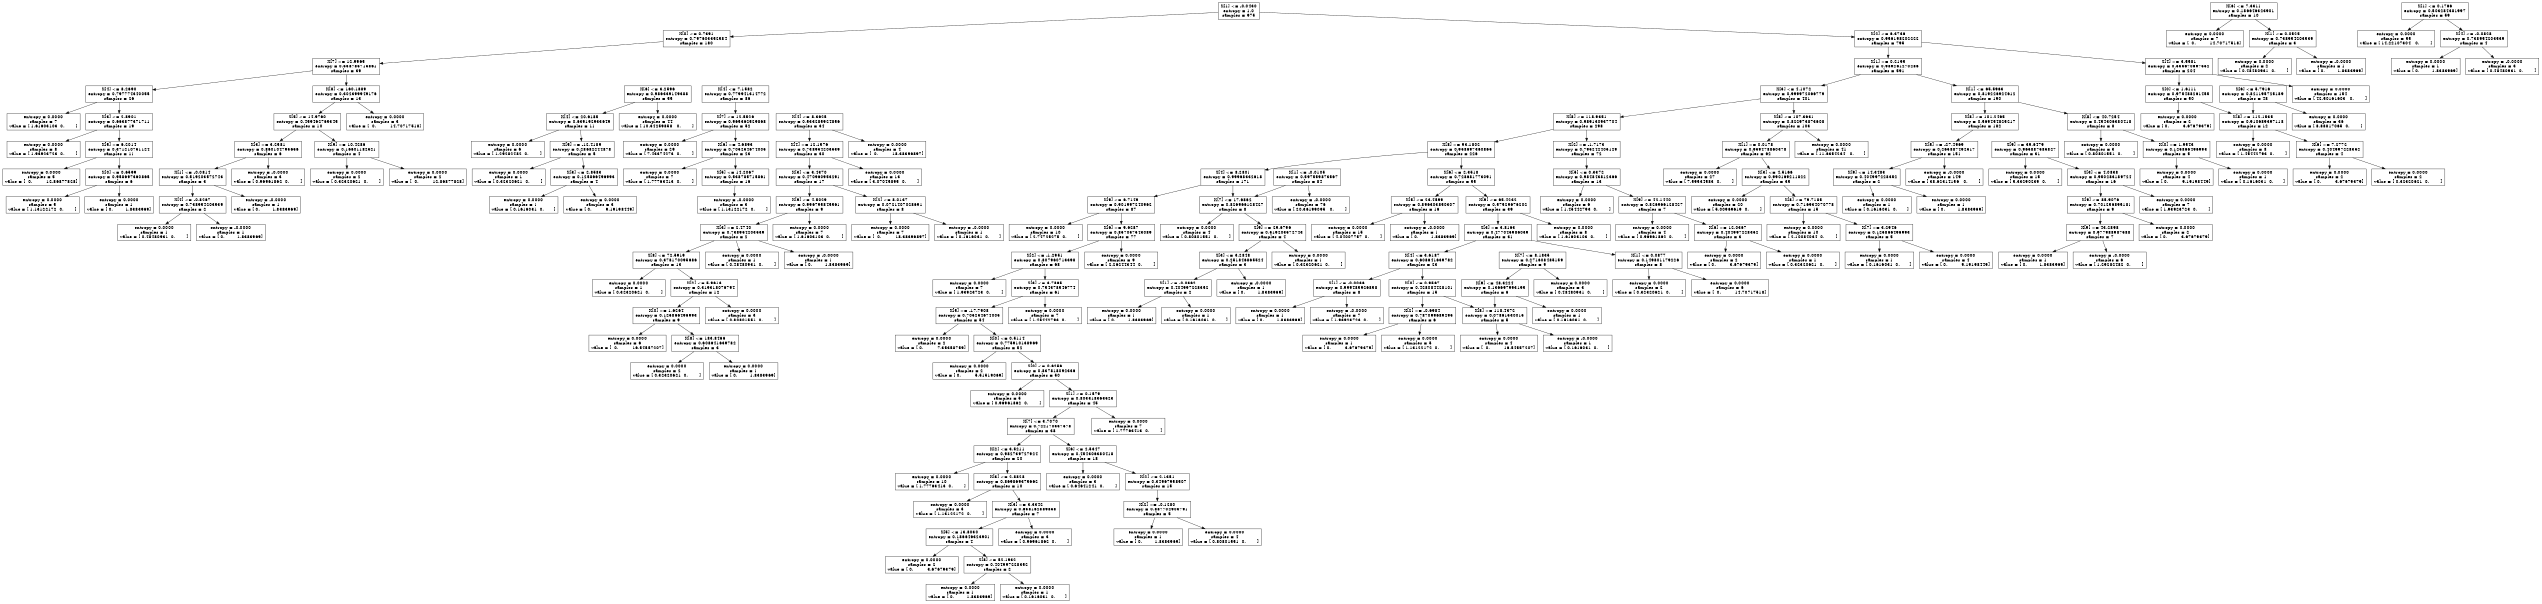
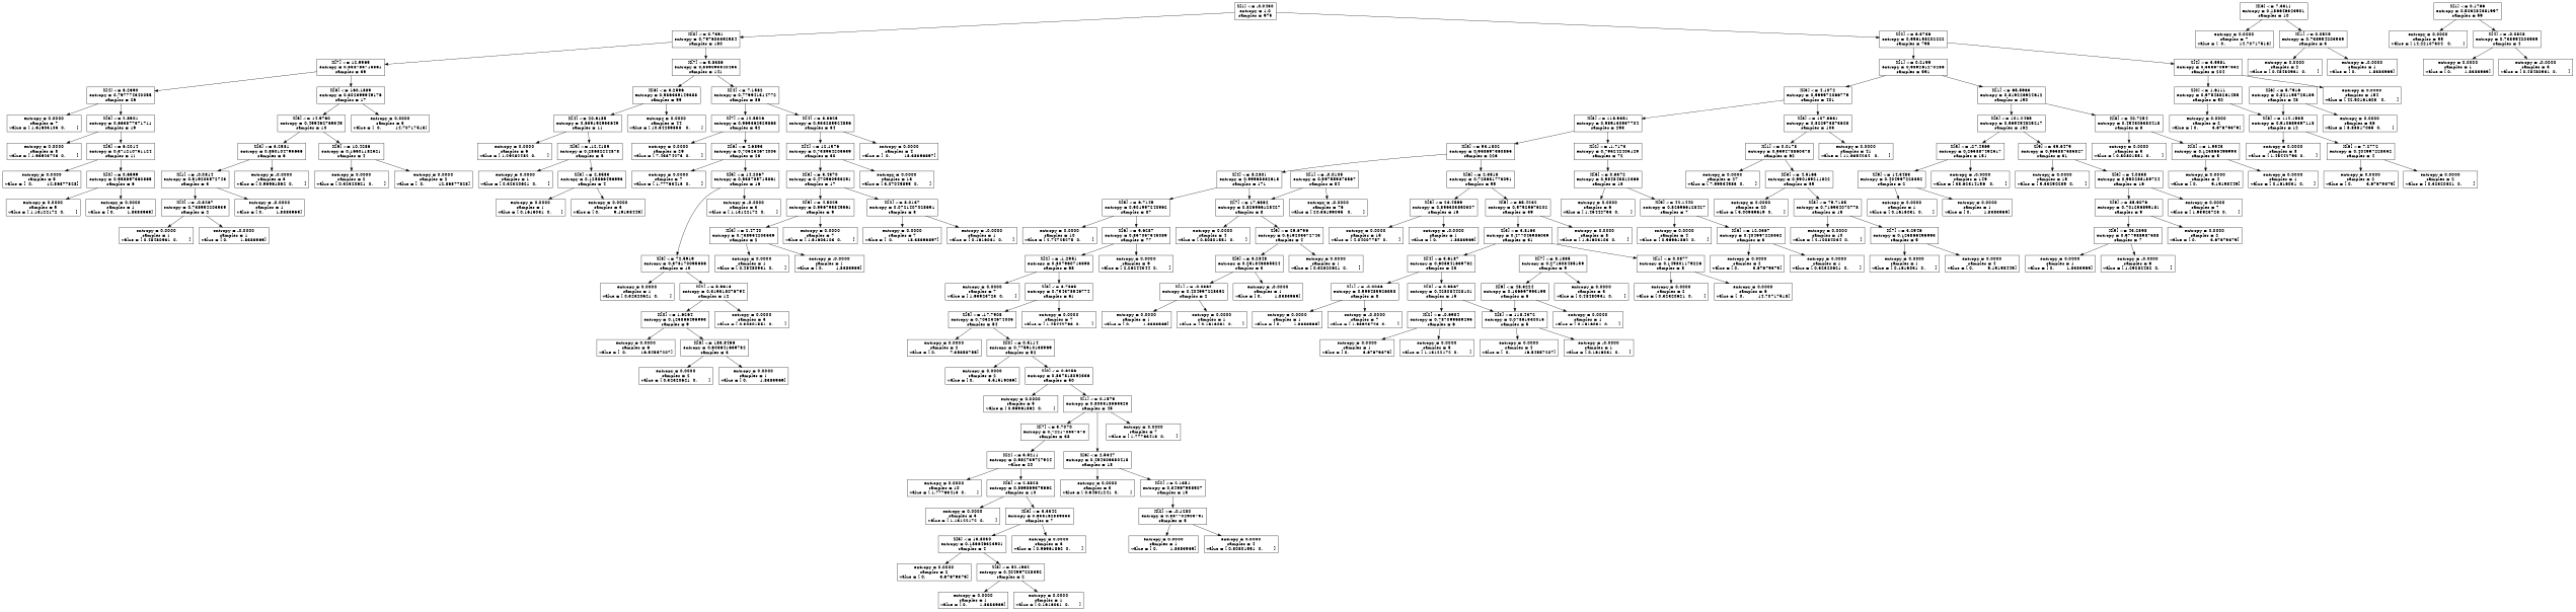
  digraph {
    node [shape=box]
    n1 [label="X[1] <= -0.0430\nentropy = 1.0\nsamples = 975"]
    n2 [label="X[0] <= 0.7391\nentropy = 0.797603352584\nsamples = 180"]
    n3 [label="X[2] <= 6.3736\nentropy = 0.956198202222\nsamples = 795"]
    n4 [label="X[7] <= 12.9965\nentropy = 0.538785715861\nsamples = 39"]
+   n5 [label="X[7] <= 5.8386\nentropy = 0.889093340465\nsamples = 141"]
    n6 [label="X[1] <= 0.2195\nentropy = 0.989261270286\nsamples = 591"]
    n7 [label="X[4] <= 3.5581\nentropy = 0.533670697552\nsamples = 204"]
    n8 [label="X[4] <= 8.2690\nentropy = 0.797774340055\nsamples = 26"]
-   n9 [label="X[8] <= 160.1889\nentropy = 0.302399949176\nsamples = 13"]
+   n9 [label="X[8] <= 160.1889\nentropy = 0.302399949176\nsamples = 17"]
    n10 [label="X[6] <= 3.2596\nentropy = 0.986339149388\nsamples = 55"]
    n11 [label="X[4] <= 7.1582\nentropy = 0.779941314772\nsamples = 86"]
    n12 [label="entropy = 0.0000\nsamples = 7\nvalue = [ 1.61603103  0.        ]"]
    n13 [label="X[3] <= 2.8901\nentropy = 0.663877371711\nsamples = 19"]
    n14 [label="X[5] <= 14.9760\nentropy = 0.459462765345\nsamples = 10"]
    n15 [label="entropy = 0.0000\nsamples = 3\nvalue = [  0.          14.70717518]"]
    n16 [label="entropy = 0.0000\nsamples = 8\nvalue = [ 1.93923723  0.        ]"]
    n17 [label="X[5] <= 6.2014\nentropy = 0.371210751124\nsamples = 11"]
    n18 [label="entropy = 0.0000\nsamples = 5\nvalue = [  0.          12.86877828]"]
    n19 [label="X[0] <= 0.6599\nentropy = 0.958697360865\nsamples = 6"]
    n20 [label="entropy = 0.0000\nsamples = 5\nvalue = [ 1.13122172  0.        ]"]
    n21 [label="entropy = 0.0000\nsamples = 1\nvalue = [ 0.         1.8383969]"]
    n22 [label="X[3] <= 3.2581\nentropy = 0.860104795656\nsamples = 6"]
    n23 [label="X[9] <= 10.4286\nentropy = 0.16601182521\nsamples = 4"]
    n24 [label="X[1] <= -0.0814\nentropy = 0.519203572743\nsamples = 3"]
    n25 [label="entropy = -0.0000\nsamples = 3\nvalue = [ 0.96961862  0.        ]"]
    n26 [label="entropy = 0.0000\nsamples = 2\nvalue = [ 0.32320621  0.        ]"]
    n27 [label="entropy = 0.0000\nsamples = 2\nvalue = [  0.          12.86877828]"]
    n28 [label="X[4] <= -0.8267\nentropy = 0.738954203539\nsamples = 2"]
    n29 [label="entropy = -0.0000\nsamples = 1\nvalue = [ 0.         1.8383969]"]
    n30 [label="entropy = 0.0000\nsamples = 1\nvalue = [ 0.48480931  0.        ]"]
    n31 [label="entropy = -0.0000\nsamples = 1\nvalue = [ 0.         1.8383969]"]
    n32 [label="X[4] <= 20.6185\nentropy = 0.639192933649\nsamples = 11"]
    n33 [label="entropy = 0.0000\nsamples = 44\nvalue = [ 10.34259858   0.        ]"]
    n34 [label="X[7] <= 12.5526\nentropy = 0.965362529868\nsamples = 52"]
    n35 [label="X[4] <= 8.3625\nentropy = 0.533285924856\nsamples = 34"]
    n36 [label="entropy = 0.0000\nsamples = 6\nvalue = [ 1.29282482  0.        ]"]
    n37 [label="X[5] <= -12.4189\nentropy = 0.28682244878\nsamples = 5"]
    n38 [label="entropy = 0.0000\nsamples = 1\nvalue = [ 0.32320621  0.        ]"]
    n39 [label="X[3] <= 2.8583\nentropy = 0.125866496993\nsamples = 4"]
    n40 [label="entropy = 0.0000\nsamples = 1\nvalue = [ 0.1616031  0.       ]"]
    n41 [label="entropy = 0.0000\nsamples = 3\nvalue = [ 0.          9.19198449]"]
    n42 [label="entropy = 0.0000\nsamples = 29\nvalue = [ 7.43374273  0.        ]"]
    n43 [label="X[6] <= 4.6893\nentropy = 0.705254674005\nsamples = 23"]
    n44 [label="entropy = 0.0000\nsamples = 4\nvalue = [  0.          18.38396897]"]
    n45 [label="X[4] <= 12.1576\nentropy = 0.738954203539\nsamples = 30"]
    n46 [label="entropy = 0.0000\nsamples = 7\nvalue = [ 1.77763413  0.        ]"]
    n47 [label="X[5] <= 14.2067\nentropy = 0.538785715861\nsamples = 16"]
    n48 [label="X[8] <= 72.5919\nentropy = 0.378170095686\nsamples = 13"]
    n49 [label="entropy = -0.0000\nsamples = 3\nvalue = [ 1.13122172  0.        ]"]
    n50 [label="entropy = 0.0000\nsamples = 1\nvalue = [ 0.32320621  0.        ]"]
    n51 [label="X[2] <= 5.9613\nentropy = 0.319318076794\nsamples = 12"]
    n52 [label="X[0] <= 1.6264\nentropy = 0.125866496993\nsamples = 9"]
    n53 [label="entropy = 0.0000\nsamples = 3\nvalue = [ 0.80801551  0.        ]"]
    n54 [label="entropy = 0.0000\nsamples = 6\nvalue = [  0.          16.54557207]"]
    n55 [label="X[8] <= 183.8466\nentropy = 0.608641639782\nsamples = 3"]
    n56 [label="entropy = 0.0000\nsamples = 2\nvalue = [ 0.32320621  0.        ]"]
    n57 [label="entropy = 0.0000\nsamples = 1\nvalue = [ 0.         1.8383969]"]
    n58 [label="entropy = 0.0000\nsamples = 13\nvalue = [ 3.07045895  0.        ]"]
    n59 [label="X[3] <= 3.4370\nentropy = 0.470960953291\nsamples = 17"]
    n60 [label="X[9] <= 4.5029\nentropy = 0.996795845561\nsamples = 9"]
    n61 [label="X[2] <= 8.0137\nentropy = 0.0721407028691\nsamples = 8"]
    n62 [label="X[3] <= 2.4740\nentropy = 0.738954203539\nsamples = 2"]
    n63 [label="entropy = 0.0000\nsamples = 7\nvalue = [ 1.61603103  0.        ]"]
    n64 [label="entropy = 0.0000\nsamples = 7\nvalue = [  0.          18.38396897]"]
    n65 [label="entropy = -0.0000\nsamples = 1\nvalue = [ 0.1616031  0.       ]"]
    n66 [label="entropy = 0.0000\nsamples = 1\nvalue = [ 0.48480931  0.        ]"]
    n67 [label="entropy = -0.0000\nsamples = 1\nvalue = [ 0.         1.8383969]"]
    n68 [label="X[3] <= 4.1072\nentropy = 0.999972066779\nsamples = 401"]
    n69 [label="X[1] <= 65.5963\nentropy = 0.819226924612\nsamples = 190"]
    n70 [label="X[0] <= 1.6111\nentropy = 0.975488261455\nsamples = 50"]
    n71 [label="entropy = 0.0000\nsamples = 154\nvalue = [ 42.50161603   0.        ]"]
    n72 [label="X[8] <= 118.9351\nentropy = 0.989130937704\nsamples = 298"]
    n73 [label="X[8] <= 107.3631\nentropy = 0.822973873608\nsamples = 103"]
    n74 [label="X[8] <= 101.2465\nentropy = 0.569454825217\nsamples = 182"]
    n75 [label="X[8] <= 40.7254\nentropy = 0.454306380418\nsamples = 8"]
    n76 [label="X[8] <= 93.1802\nentropy = 0.958697360865\nsamples = 226"]
    n77 [label="X[2] <= -1.7173\nentropy = 0.795242405129\nsamples = 72"]
    n78 [label="X[1] <= 0.0178\nentropy = 0.959478860378\nsamples = 62"]
    n79 [label="entropy = 0.0000\nsamples = 41\nvalue = [ 11.6354234   0.       ]"]
    n80 [label="X[4] <= 8.2801\nentropy = 0.99968332618\nsamples = 171"]
    n81 [label="X[6] <= 2.3518\nentropy = 0.728681773091\nsamples = 55"]
    n82 [label="X[5] <= 0.3372\nentropy = 0.984843812366\nsamples = 13"]
    n83 [label="X[9] <= 6.7149\nentropy = 0.901997240962\nsamples = 87"]
    n84 [label="X[7] <= 17.6862\nentropy = 0.826966128427\nsamples = 8"]
    n85 [label="X[5] <= 23.4599\nentropy = 0.896303850307\nsamples = 16"]
    n86 [label="X[9] <= 65.4232\nentropy = 0.57529676202\nsamples = 39"]
    n87 [label="X[1] <= -0.0105\nentropy = 0.597559873567\nsamples = 84"]
    n88 [label="entropy = -0.0000\nsamples = 76\nvalue = [ 20.36199095   0.        ]"]
    n89 [label="entropy = 0.0000\nsamples = 10\nvalue = [ 2.74725275  0.        ]"]
    n90 [label="X[6] <= 9.6287\nentropy = 0.857057543089\nsamples = 77"]
    n91 [label="entropy = 0.0000\nsamples = 4\nvalue = [ 0.80801551  0.        ]"]
    n92 [label="X[9] <= 29.6796\nentropy = 0.519203572743\nsamples = 4"]
    n93 [label="X[3] <= 3.2848\nentropy = 0.251846865524\nsamples = 3"]
    n94 [label="entropy = 0.0000\nsamples = 1\nvalue = [ 0.32320621  0.        ]"]
    n95 [label="X[1] <= -0.0362\nentropy = 0.404997228352\nsamples = 2"]
    n96 [label="entropy = -0.0000\nsamples = 1\nvalue = [ 0.         1.8383969]"]
    n97 [label="entropy = 0.0000\nsamples = 1\nvalue = [ 0.         1.8383969]"]
    n98 [label="entropy = 0.0000\nsamples = 1\nvalue = [ 0.1616031  0.       ]"]
    n99 [label="X[2] <= -1.2951\nentropy = 0.807960713398\nsamples = 68"]
    n100 [label="entropy = 0.0000\nsamples = 9\nvalue = [ 2.26244344  0.        ]"]
    n101 [label="entropy = 0.0000\nsamples = 7\nvalue = [ 1.93923723  0.        ]"]
    n102 [label="X[3] <= 3.7865\nentropy = 0.754378546774\nsamples = 61"]
    n103 [label="X[5] <= -17.7908\nentropy = 0.705254674005\nsamples = 54"]
    n104 [label="entropy = 0.0000\nsamples = 7\nvalue = [ 1.45442793  0.        ]"]
    n105 [label="entropy = 0.0000\nsamples = 2\nvalue = [ 0.          7.35358759]"]
    n106 [label="X[0] <= 0.5114\nentropy = 0.775910138969\nsamples = 52"]
    n107 [label="entropy = 0.0000\nsamples = 2\nvalue = [ 0.          5.51519069]"]
    n108 [label="X[0] <= 0.6256\nentropy = 0.837818092336\nsamples = 50"]
    n109 [label="entropy = 0.0000\nsamples = 5\nvalue = [ 0.96961862  0.        ]"]
    n110 [label="X[1] <= 0.1579\nentropy = 0.803318363523\nsamples = 45"]
    n111 [label="X[7] <= 3.7070\nentropy = 0.722170337578\nsamples = 38"]
    n112 [label="entropy = 0.0000\nsamples = 7\nvalue = [ 1.77763413  0.        ]"]
-   n113 [label="X[2] <= 3.5211\nentropy = 0.982739727924\nsamples = 20"]
+   n113 [label="X[2] <= 3.5211\nentropy = 0.982739727924\nvalue = 20"]
    n114 [label="X[6] <= 2.5347\nentropy = 0.454306380418\nsamples = 18"]
    n115 [label="entropy = 0.0000\nsamples = 10\nvalue = [ 1.77763413  0.        ]"]
    n116 [label="X[3] <= 2.8828\nentropy = 0.869869375662\nsamples = 10"]
    n117 [label="entropy = 0.0000\nsamples = 3\nvalue = [ 0.64641241  0.        ]"]
    n118 [label="X[2] <= 2.1351\nentropy = 0.34967958507\nsamples = 15"]
    n119 [label="entropy = 0.0000\nsamples = 3\nvalue = [ 1.13122172  0.        ]"]
    n120 [label="X[3] <= 3.3342\nentropy = 0.658162889858\nsamples = 7"]
    n121 [label="X[5] <= 13.8030\nentropy = 0.186646323901\nsamples = 4"]
    n122 [label="entropy = 0.0000\nsamples = 3\nvalue = [ 0.96961862  0.        ]"]
    n123 [label="entropy = 0.0000\nsamples = 2\nvalue = [ 0.          3.67679379]"]
    n124 [label="X[8] <= 52.1932\nentropy = 0.404997228352\nsamples = 2"]
    n125 [label="entropy = 0.0000\nsamples = 1\nvalue = [ 0.         1.8383969]"]
    n126 [label="entropy = 0.0000\nsamples = 1\nvalue = [ 0.1616031  0.       ]"]
    n127 [label="X[2] <= -0.1280\nentropy = 0.887702903791\nsamples = 5"]
    n128 [label="entropy = 0.0000\nsamples = 1\nvalue = [ 0.         1.8383969]"]
    n129 [label="entropy = 0.0000\nsamples = 4\nvalue = [ 0.80801551  0.        ]"]
    n130 [label="X[6] <= 7.3311\nentropy = 0.186646323901\nsamples = 10"]
    n131 [label="entropy = 0.0000\nsamples = 7\nvalue = [  0.          14.70717518]"]
    n132 [label="X[1] <= 0.0525\nentropy = 0.738954203539\nsamples = 3"]
    n133 [label="entropy = 0.0000\nsamples = 2\nvalue = [ 0.48480931  0.        ]"]
    n134 [label="entropy = -0.0000\nsamples = 1\nvalue = [ 0.         1.8383969]"]
    n135 [label="entropy = 0.0000\nsamples = 15\nvalue = [ 4.04007757  0.        ]"]
    n136 [label="entropy = -0.0000\nsamples = 1\nvalue = [ 0.         1.8383969]"]
    n137 [label="X[3] <= 3.8163\nentropy = 0.477045986039\nsamples = 31"]
    n138 [label="entropy = 0.0000\nsamples = 8\nvalue = [ 1.61603103  0.        ]"]
    n139 [label="X[4] <= 3.6187\nentropy = 0.608641639782\nsamples = 23"]
    n140 [label="X[1] <= 0.0877\nentropy = 0.149801179226\nsamples = 8"]
    n141 [label="X[1] <= -0.0036\nentropy = 0.999485926858\nsamples = 8"]
    n142 [label="X[0] <= 0.9567\nentropy = 0.428084428101\nsamples = 15"]
    n143 [label="entropy = 0.0000\nsamples = 2\nvalue = [ 0.32320621  0.        ]"]
    n144 [label="entropy = 0.0000\nsamples = 6\nvalue = [  0.          14.70717518]"]
    n145 [label="entropy = 0.0000\nsamples = 1\nvalue = [ 0.         1.8383969]"]
    n146 [label="entropy = -0.0000\nsamples = 7\nvalue = [ 1.93923723  0.        ]"]
    n147 [label="X[2] <= -0.6984\nentropy = 0.787099689295\nsamples = 6"]
    n148 [label="X[8] <= 118.4372\nentropy = 0.07861530015\nsamples = 5"]
    n149 [label="X[7] <= 8.1835\nentropy = 0.271608485159\nsamples = 9"]
    n150 [label="entropy = 0.0000\nsamples = 3\nvalue = [ 0.48480931  0.        ]"]
    n151 [label="X[9] <= 48.3224\nentropy = 0.136697993195\nsamples = 6"]
    n152 [label="entropy = 0.0000\nsamples = 1\nvalue = [ 0.          3.67679379]"]
    n153 [label="entropy = 0.0000\nsamples = 5\nvalue = [ 1.13122172  0.        ]"]
    n154 [label="entropy = 0.0000\nsamples = 1\nvalue = [ 0.1616031  0.       ]"]
    n155 [label="entropy = 0.0000\nsamples = 4\nvalue = [  0.          16.54557207]"]
    n156 [label="entropy = -0.0000\nsamples = 1\nvalue = [ 0.1616031  0.       ]"]
    n157 [label="entropy = 0.0000\nsamples = 6\nvalue = [ 1.45442793  0.        ]"]
    n158 [label="X[9] <= 42.1440\nentropy = 0.826966128427\nsamples = 7"]
    n159 [label="X[1] <= 0.1766\nentropy = 0.503284381997\nsamples = 59"]
    n160 [label="entropy = 0.0000\nsamples = 55\nvalue = [ 14.22107304   0.        ]"]
    n161 [label="X[4] <= -0.0828\nentropy = 0.738954203539\nsamples = 4"]
    n162 [label="entropy = 0.0000\nsamples = 4\nvalue = [ 0.96961862  0.        ]"]
    n163 [label="X[6] <= 12.0367\nentropy = 0.404997228352\nsamples = 3"]
    n164 [label="entropy = 0.0000\nsamples = 2\nvalue = [ 0.          3.67679379]"]
    n165 [label="entropy = 0.0000\nsamples = 1\nvalue = [ 0.32320621  0.        ]"]
    n166 [label="entropy = 0.0000\nsamples = 1\nvalue = [ 0.         1.8383969]"]
    n167 [label="entropy = -0.0000\nsamples = 3\nvalue = [ 0.48480931  0.        ]"]
    n168 [label="entropy = 0.0000\nsamples = 27\nvalue = [ 7.59534583  0.        ]"]
    n169 [label="X[3] <= 4.5166\nentropy = 0.990169211822\nsamples = 35"]
    n170 [label="entropy = 0.0000\nsamples = 20\nvalue = [ 5.00969619  0.        ]"]
    n171 [label="X[8] <= 79.7185\nentropy = 0.716934070778\nsamples = 15"]
    n172 [label="entropy = 0.0000\nsamples = 10\nvalue = [ 2.10084034  0.        ]"]
    n173 [label="X[7] <= 3.2946\nentropy = 0.125866496993\nsamples = 5"]
    n174 [label="entropy = 0.0000\nsamples = 1\nvalue = [ 0.1616031  0.       ]"]
    n175 [label="entropy = 0.0000\nsamples = 4\nvalue = [ 0.          9.19198449]"]
    n176 [label="X[5] <= -27.4969\nentropy = 0.265887492517\nsamples = 151"]
    n177 [label="X[9] <= 39.6479\nentropy = 0.965887585827\nsamples = 31"]
    n178 [label="entropy = 0.0000\nsamples = 3\nvalue = [ 0.80801551  0.        ]"]
    n179 [label="X[0] <= 1.9543\nentropy = 0.125866496993\nsamples = 5"]
    n180 [label="X[9] <= 14.3483\nentropy = 0.404997228352\nsamples = 2"]
    n181 [label="entropy = -0.0000\nsamples = 149\nvalue = [ 38.62314156   0.        ]"]
    n182 [label="entropy = 0.0000\nsamples = 15\nvalue = [ 5.33290239  0.        ]"]
    n183 [label="X[3] <= 4.0838\nentropy = 0.950283189724\nsamples = 16"]
    n184 [label="entropy = 0.0000\nsamples = 1\nvalue = [ 0.1616031  0.       ]"]
    n185 [label="entropy = 0.0000\nsamples = 1\nvalue = [ 0.         1.8383969]"]
    n186 [label="X[9] <= 85.9076\nentropy = 0.701256895181\nsamples = 9"]
    n187 [label="entropy = 0.0000\nsamples = 7\nvalue = [ 1.93923723  0.        ]"]
    n188 [label="X[9] <= 43.2898\nentropy = 0.977988987588\nsamples = 7"]
    n189 [label="entropy = 0.0000\nsamples = 2\nvalue = [ 0.          3.67679379]"]
    n190 [label="entropy = 0.0000\nsamples = 1\nvalue = [ 0.         1.8383969]"]
    n191 [label="entropy = -0.0000\nsamples = 6\nvalue = [ 1.29282482  0.        ]"]
    n192 [label="entropy = 0.0000\nsamples = 4\nvalue = [ 0.          9.19198449]"]
    n193 [label="entropy = 0.0000\nsamples = 1\nvalue = [ 0.1616031  0.       ]"]
    n194 [label="entropy = 0.0000\nsamples = 2\nvalue = [ 0.          3.67679379]"]
    n195 [label="X[8] <= 112.1535\nentropy = 0.910689397118\nsamples = 12"]
    n196 [label="X[6] <= 5.7916\nentropy = 0.821195725189\nsamples = 48"]
    n197 [label="entropy = 0.0000\nsamples = 36\nvalue = [ 8.88817065  0.        ]"]
    n198 [label="entropy = 0.0000\nsamples = 8\nvalue = [ 1.45442793  0.        ]"]
    n199 [label="X[6] <= 7.2772\nentropy = 0.404997228352\nsamples = 4"]
    n200 [label="entropy = 0.0000\nsamples = 2\nvalue = [ 0.          3.67679379]"]
    n201 [label="entropy = 0.0000\nsamples = 2\nvalue = [ 0.32320621  0.        ]"]
    n1 -> n2
    n1 -> n3
    n2 -> n4
+   n2 -> n5
    n3 -> n6
    n3 -> n7
    n4 -> n8
    n4 -> n9
+   n5 -> n10
+   n5 -> n11
    n6 -> n68
    n6 -> n69
    n7 -> n70
    n7 -> n71
    n8 -> n12
    n8 -> n13
    n9 -> n14
    n9 -> n15
    n10 -> n32
    n10 -> n33
    n11 -> n34
+   n11 -> n35
    n13 -> n16
    n13 -> n17
    n14 -> n22
    n14 -> n23
    n17 -> n18
    n17 -> n19
    n19 -> n20
    n19 -> n21
    n22 -> n24
    n22 -> n25
    n23 -> n26
    n23 -> n27
    n24 -> n28
    n24 -> n29
    n28 -> n30
    n28 -> n31
    n32 -> n36
    n32 -> n37
    n34 -> n42
    n34 -> n43
    n35 -> n44
    n35 -> n45
    n37 -> n38
    n37 -> n39
    n39 -> n40
    n39 -> n41
    n43 -> n46
    n43 -> n47
    n45 -> n58
    n45 -> n59
-   n62 -> n48
+   n47 -> n48
    n47 -> n49
    n48 -> n50
    n48 -> n51
    n51 -> n52
    n51 -> n53
    n52 -> n54
    n52 -> n55
    n55 -> n56
    n55 -> n57
    n59 -> n60
    n59 -> n61
    n60 -> n62
    n60 -> n63
    n61 -> n64
    n61 -> n65
    n62 -> n66
    n62 -> n67
    n68 -> n72
    n68 -> n73
    n69 -> n74
    n69 -> n75
    n70 -> n194
    n70 -> n195
    n72 -> n76
    n72 -> n77
    n73 -> n78
    n73 -> n79
    n74 -> n176
+   n74 -> n177
    n75 -> n178
    n75 -> n179
    n76 -> n80
    n76 -> n81
    n77 -> n82
    n78 -> n168
    n78 -> n169
    n80 -> n83
    n80 -> n84
    n81 -> n85
    n81 -> n86
    n82 -> n157
    n82 -> n158
    n83 -> n89
    n83 -> n90
    n84 -> n91
    n84 -> n92
    n85 -> n135
    n85 -> n136
    n86 -> n137
    n86 -> n138
    n87 -> n84
    n87 -> n88
    n90 -> n99
    n90 -> n100
    n92 -> n93
    n92 -> n94
    n93 -> n95
    n93 -> n96
    n95 -> n97
    n95 -> n98
    n99 -> n101
    n99 -> n102
    n102 -> n103
    n102 -> n104
    n103 -> n105
    n103 -> n106
    n106 -> n107
    n106 -> n108
    n108 -> n109
    n108 -> n110
    n110 -> n111
    n110 -> n112
    n111 -> n113
-   n111 -> n114
+   n110 -> n114
    n113 -> n115
    n113 -> n116
    n114 -> n117
    n114 -> n118
    n116 -> n119
    n116 -> n120
    n118 -> n127
    n120 -> n121
    n120 -> n122
    n121 -> n123
    n121 -> n124
    n124 -> n125
    n124 -> n126
    n127 -> n128
    n127 -> n129
    n130 -> n131
    n130 -> n132
    n132 -> n133
    n132 -> n134
    n137 -> n139
    n137 -> n140
    n139 -> n141
    n139 -> n142
    n140 -> n143
    n140 -> n144
    n141 -> n145
    n141 -> n146
    n142 -> n147
    n142 -> n148
    n147 -> n152
    n147 -> n153
    n148 -> n155
    n148 -> n156
    n149 -> n150
    n149 -> n151
    n151 -> n148
    n151 -> n154
    n158 -> n162
    n158 -> n163
    n159 -> n160
    n159 -> n161
    n161 -> n166
    n161 -> n167
    n163 -> n164
    n163 -> n165
    n169 -> n170
    n169 -> n171
    n171 -> n172
    n171 -> n173
    n173 -> n174
    n173 -> n175
    n176 -> n180
    n176 -> n181
    n177 -> n182
    n177 -> n183
    n179 -> n192
    n179 -> n193
    n180 -> n184
    n180 -> n185
    n183 -> n186
    n183 -> n187
    n186 -> n188
    n186 -> n189
    n188 -> n190
    n188 -> n191
    n195 -> n198
    n195 -> n199
    n196 -> n195
    n196 -> n197
    n199 -> n200
    n199 -> n201
  }
